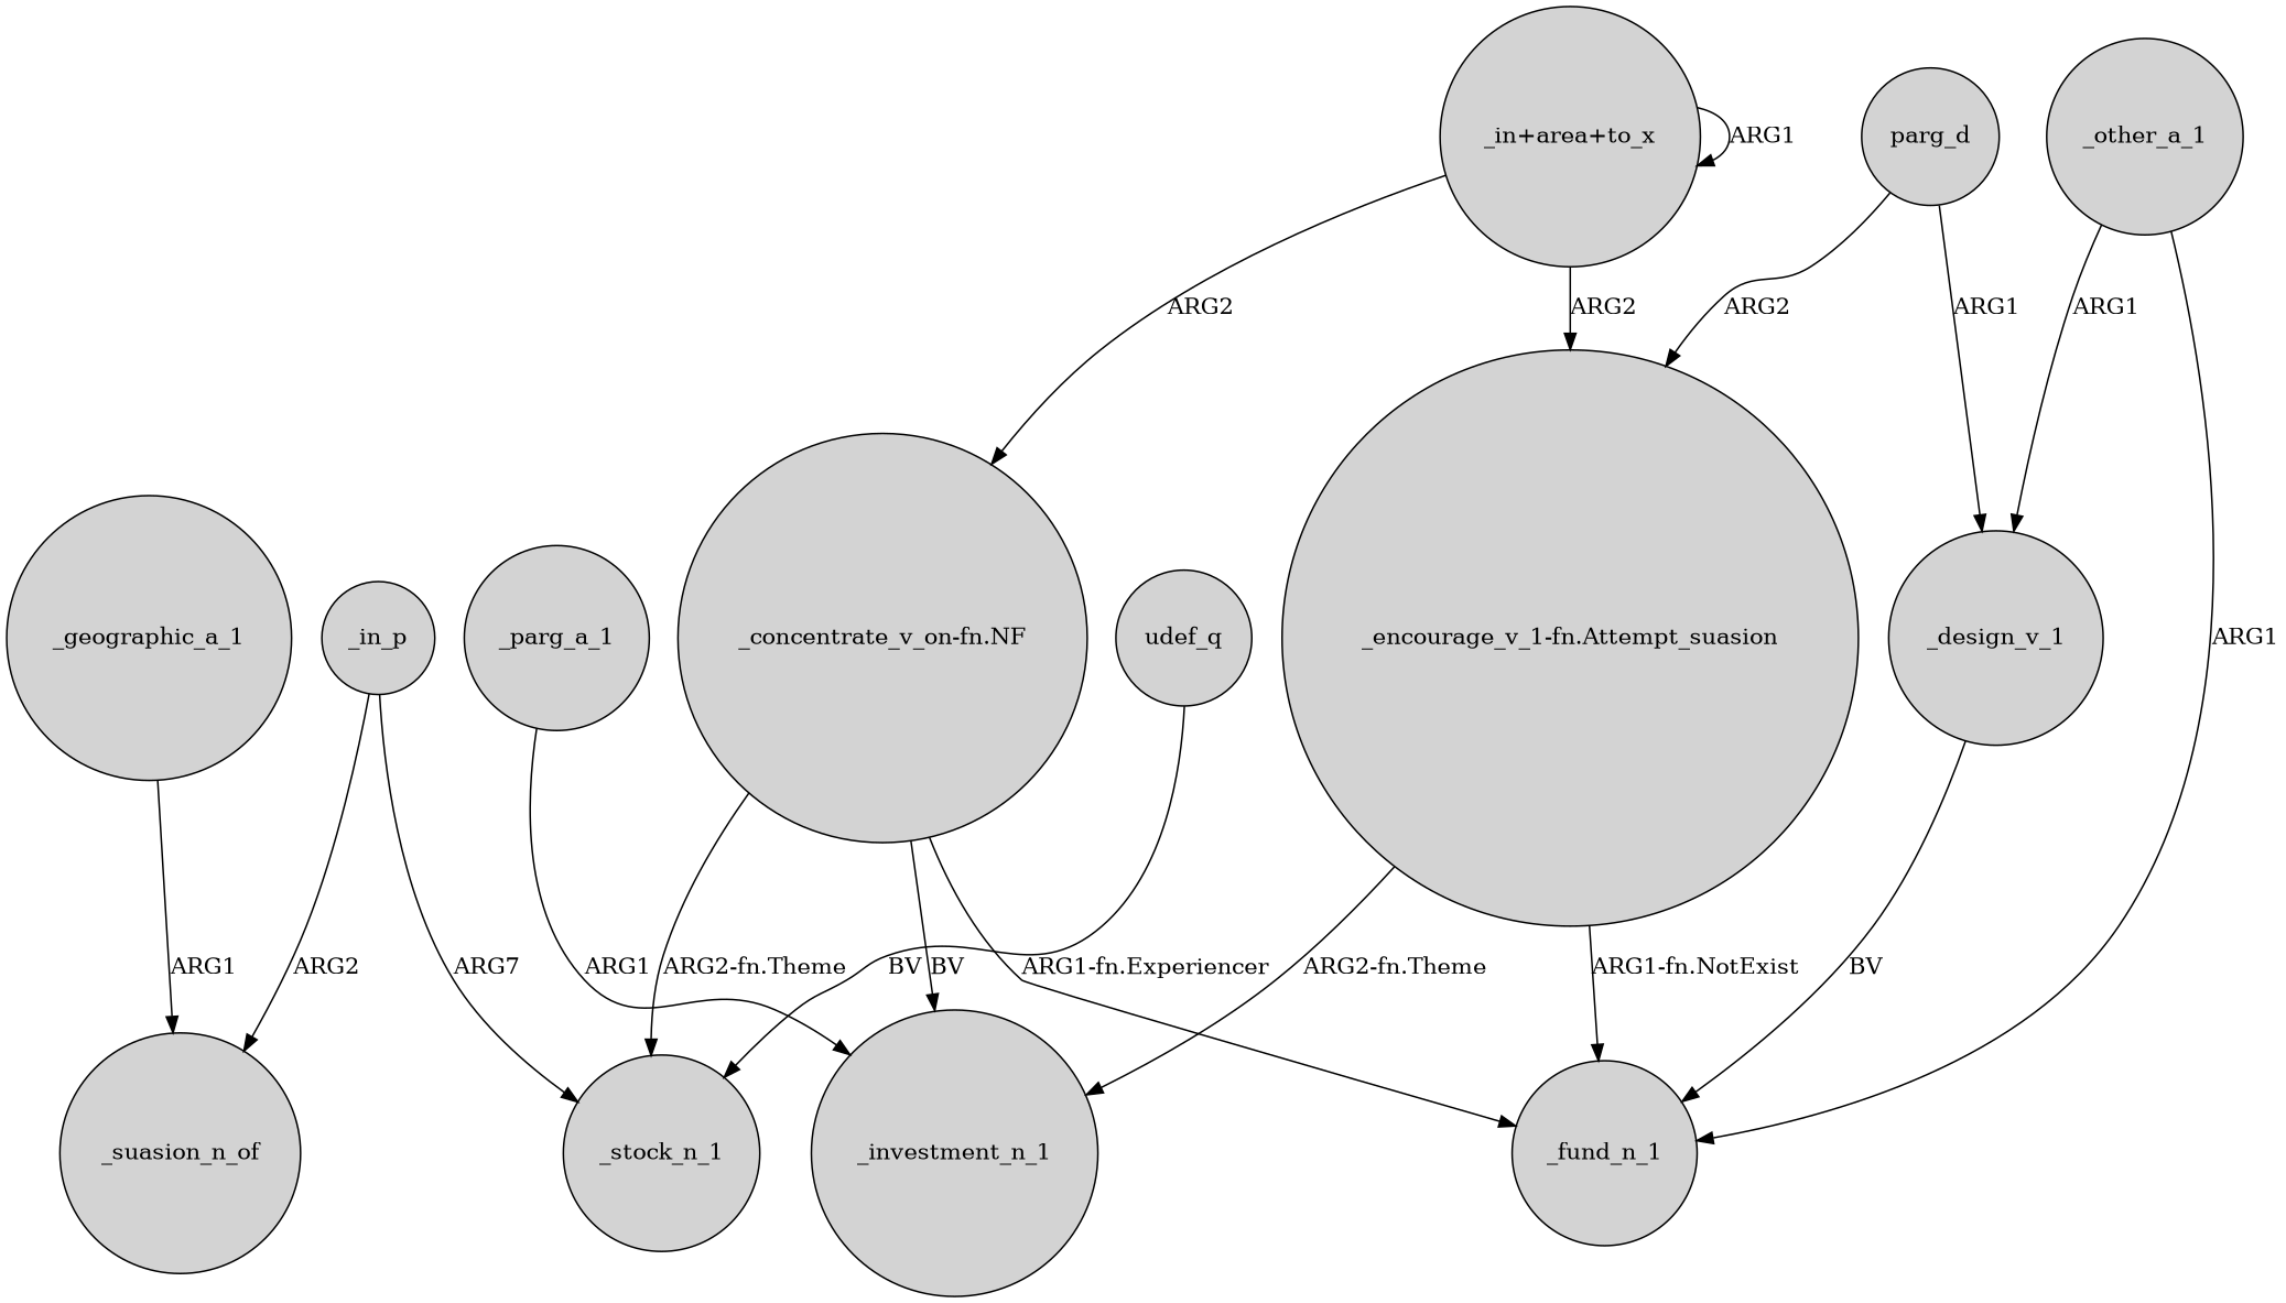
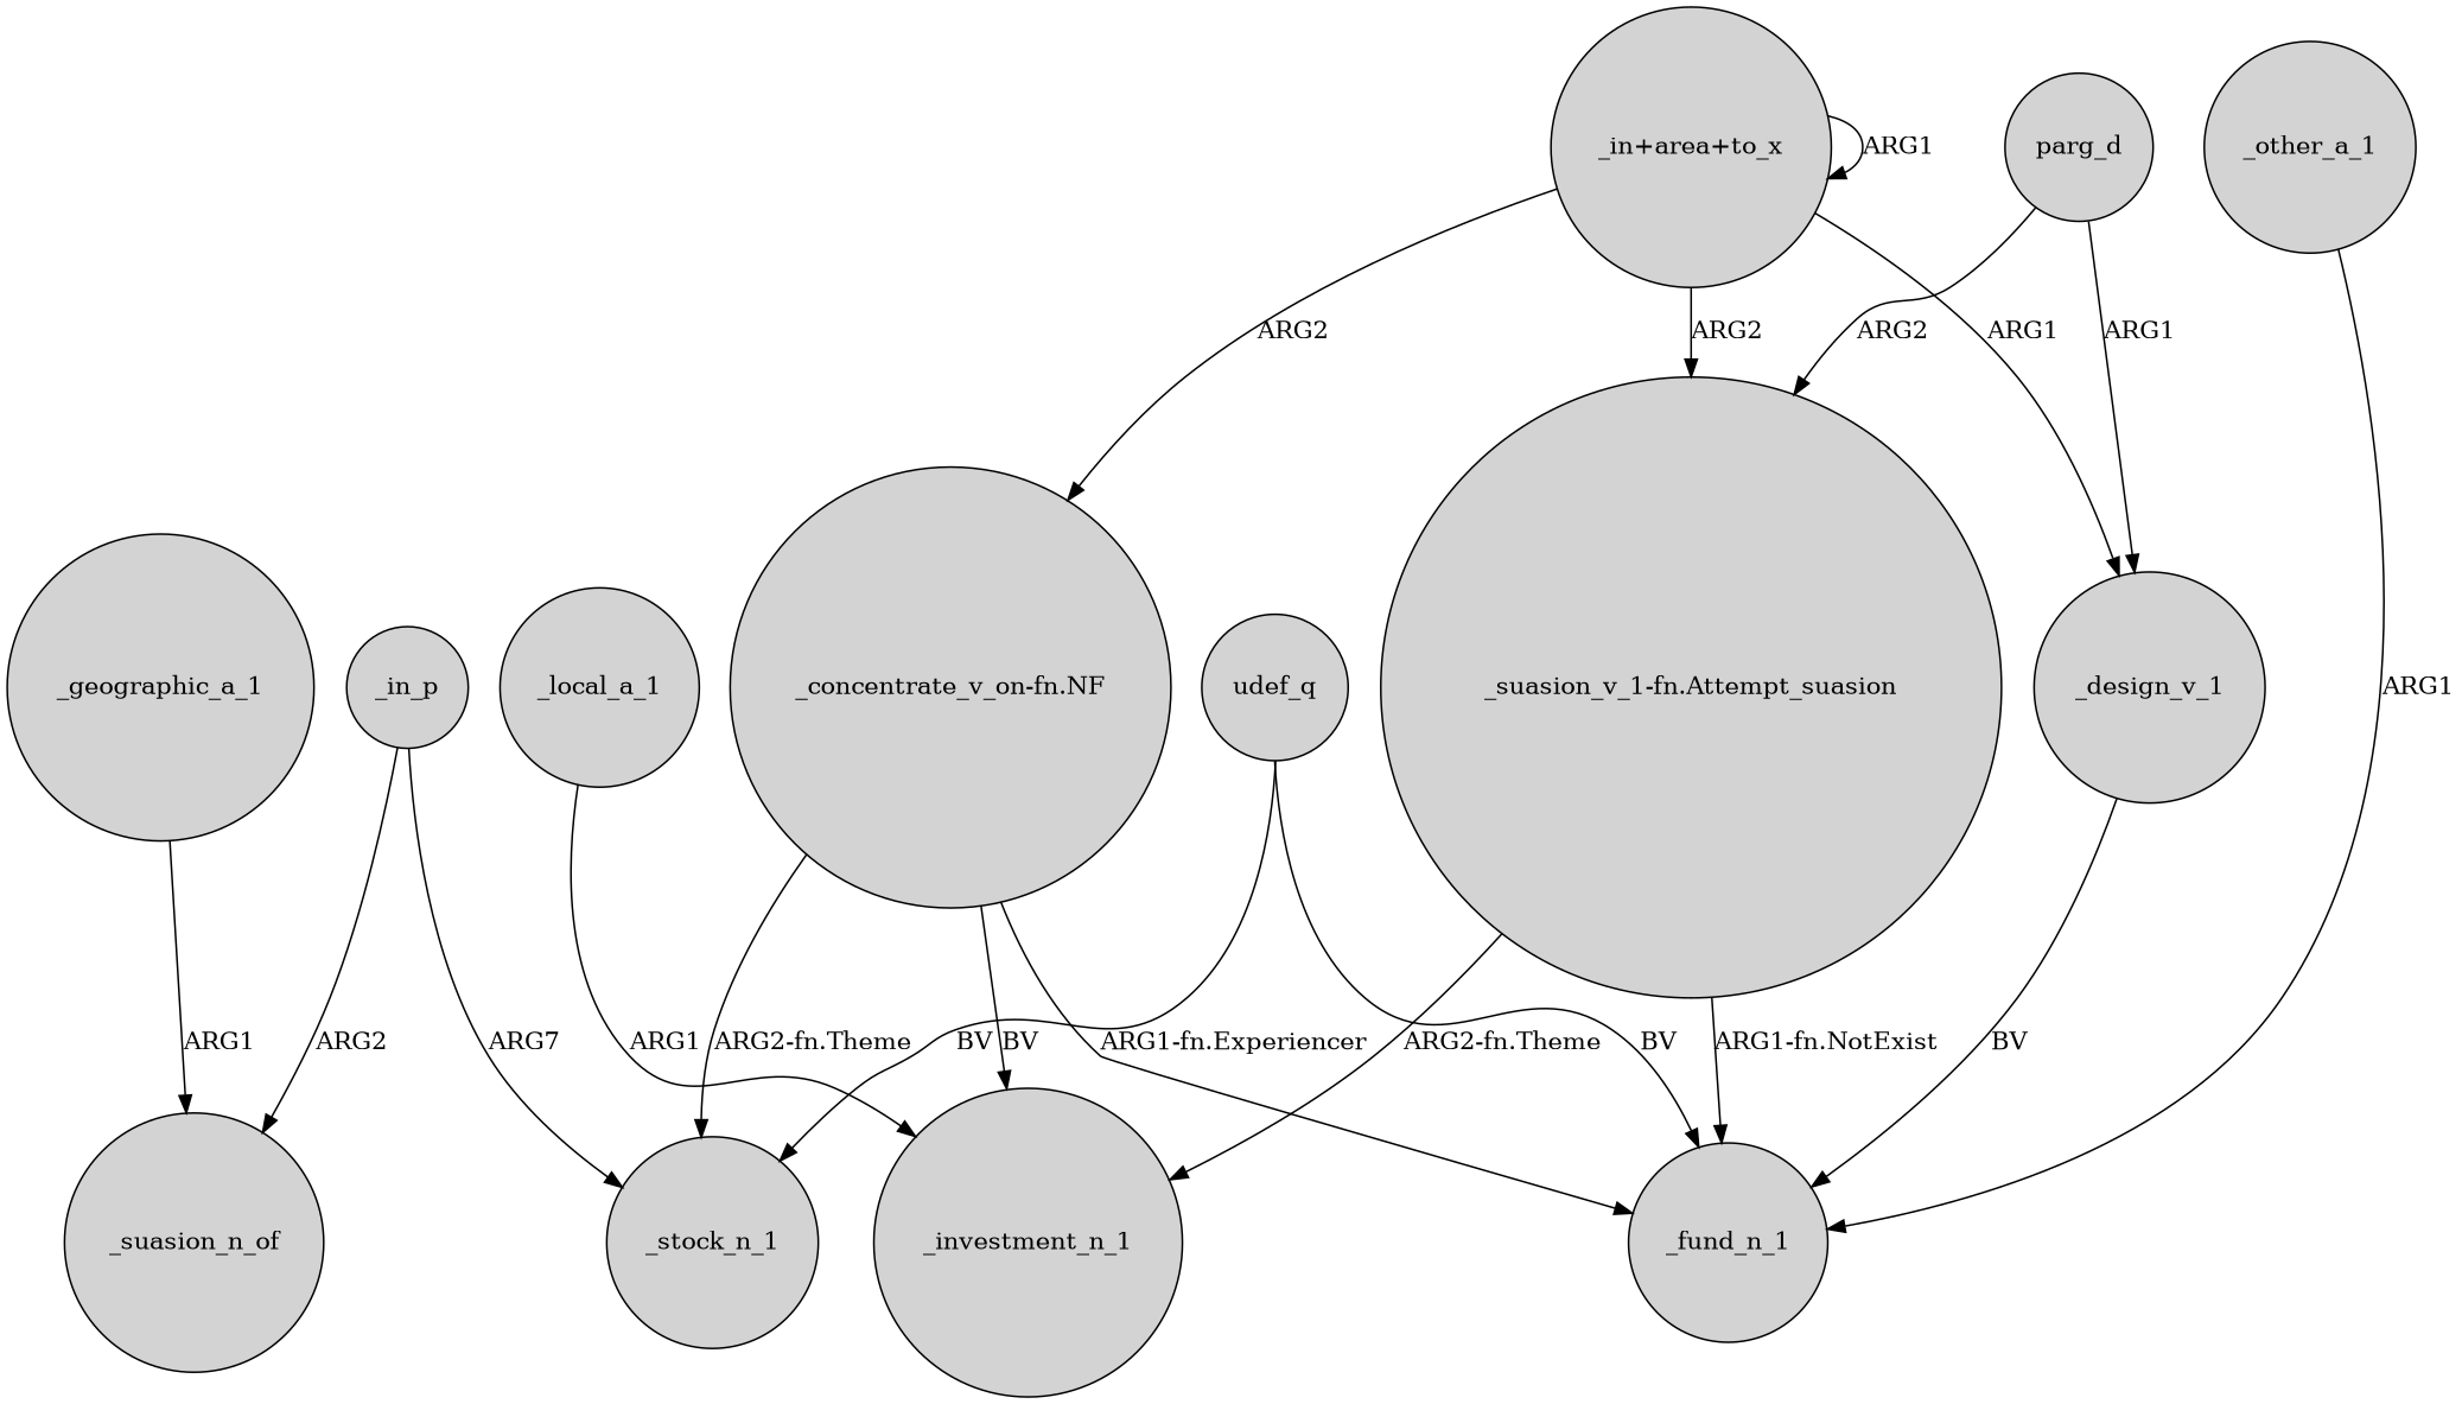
  digraph {
    node [shape=circle style=filled]
    n1 [label=_suasion_n_of]
    _geographic_a_1
    n3 [label="_in+area+to_x"]
    "_concentrate_v_on-fn.NF"
-   "_encourage_v_1-fn.Attempt_suasion"
+   "_encourage_v_1-fn.Attempt_suasion" [label="_suasion_v_1-fn.Attempt_suasion"]
    _design_v_1
    _fund_n_1
    _stock_n_1
    _investment_n_1
    parg_d
    udef_q
    _in_p
    _other_a_1
-   _local_a_1 [label=_parg_a_1]
+   _local_a_1
    _geographic_a_1 -> n1 [label=ARG1]
    n3 -> n3 [label=ARG1]
    n3 -> "_concentrate_v_on-fn.NF" [label=ARG2]
    n3 -> "_encourage_v_1-fn.Attempt_suasion" [label=ARG2]
-   _other_a_1 -> _design_v_1 [label=ARG1]
+   n3 -> _design_v_1 [label=ARG1]
    "_concentrate_v_on-fn.NF" -> _fund_n_1 [label="ARG1-fn.Experiencer"]
    "_concentrate_v_on-fn.NF" -> _stock_n_1 [label="ARG2-fn.Theme"]
    "_concentrate_v_on-fn.NF" -> _investment_n_1 [label=BV]
    "_encourage_v_1-fn.Attempt_suasion" -> _fund_n_1 [label="ARG1-fn.NotExist"]
    "_encourage_v_1-fn.Attempt_suasion" -> _investment_n_1 [label="ARG2-fn.Theme"]
    _design_v_1 -> _fund_n_1 [label=BV]
    parg_d -> "_encourage_v_1-fn.Attempt_suasion" [label=ARG2]
    parg_d -> _design_v_1 [label=ARG1]
+   udef_q -> _fund_n_1 [label=BV]
    udef_q -> _stock_n_1 [label=BV]
    _in_p -> n1 [label=ARG2]
    _in_p -> _stock_n_1 [label=ARG7]
    _other_a_1 -> _fund_n_1 [label=ARG1]
    _local_a_1 -> _investment_n_1 [label=ARG1]
  }
